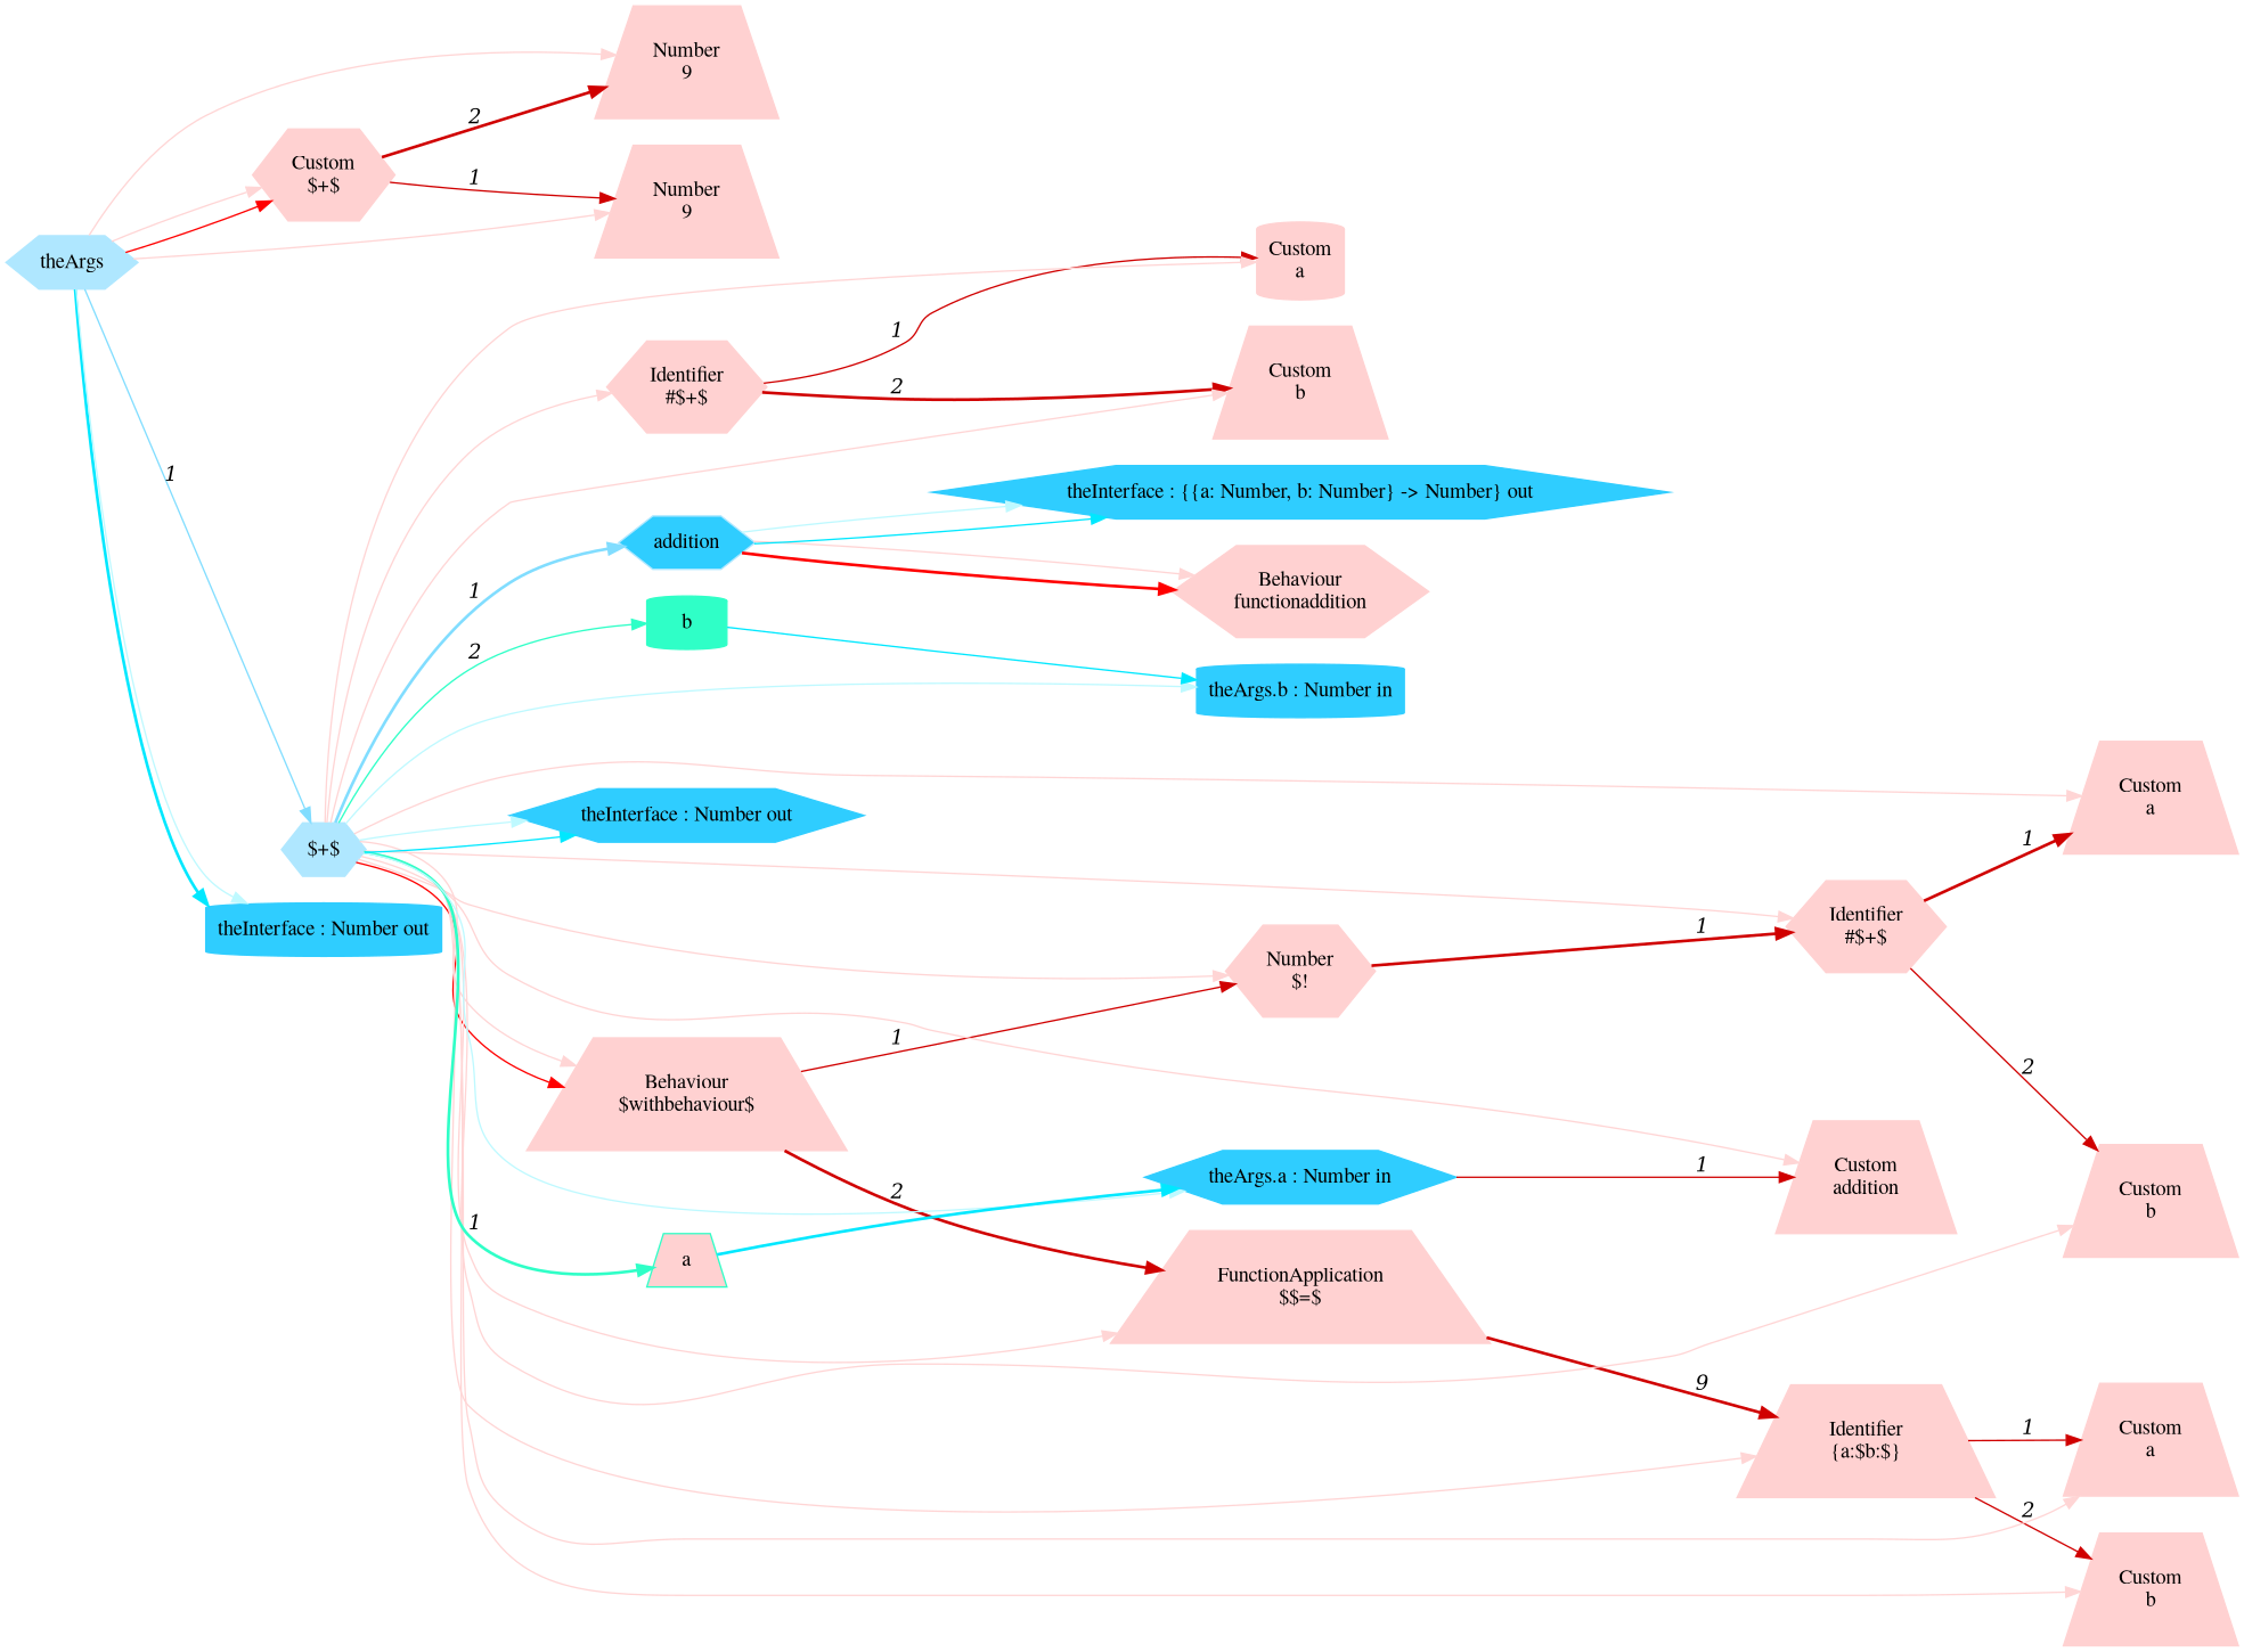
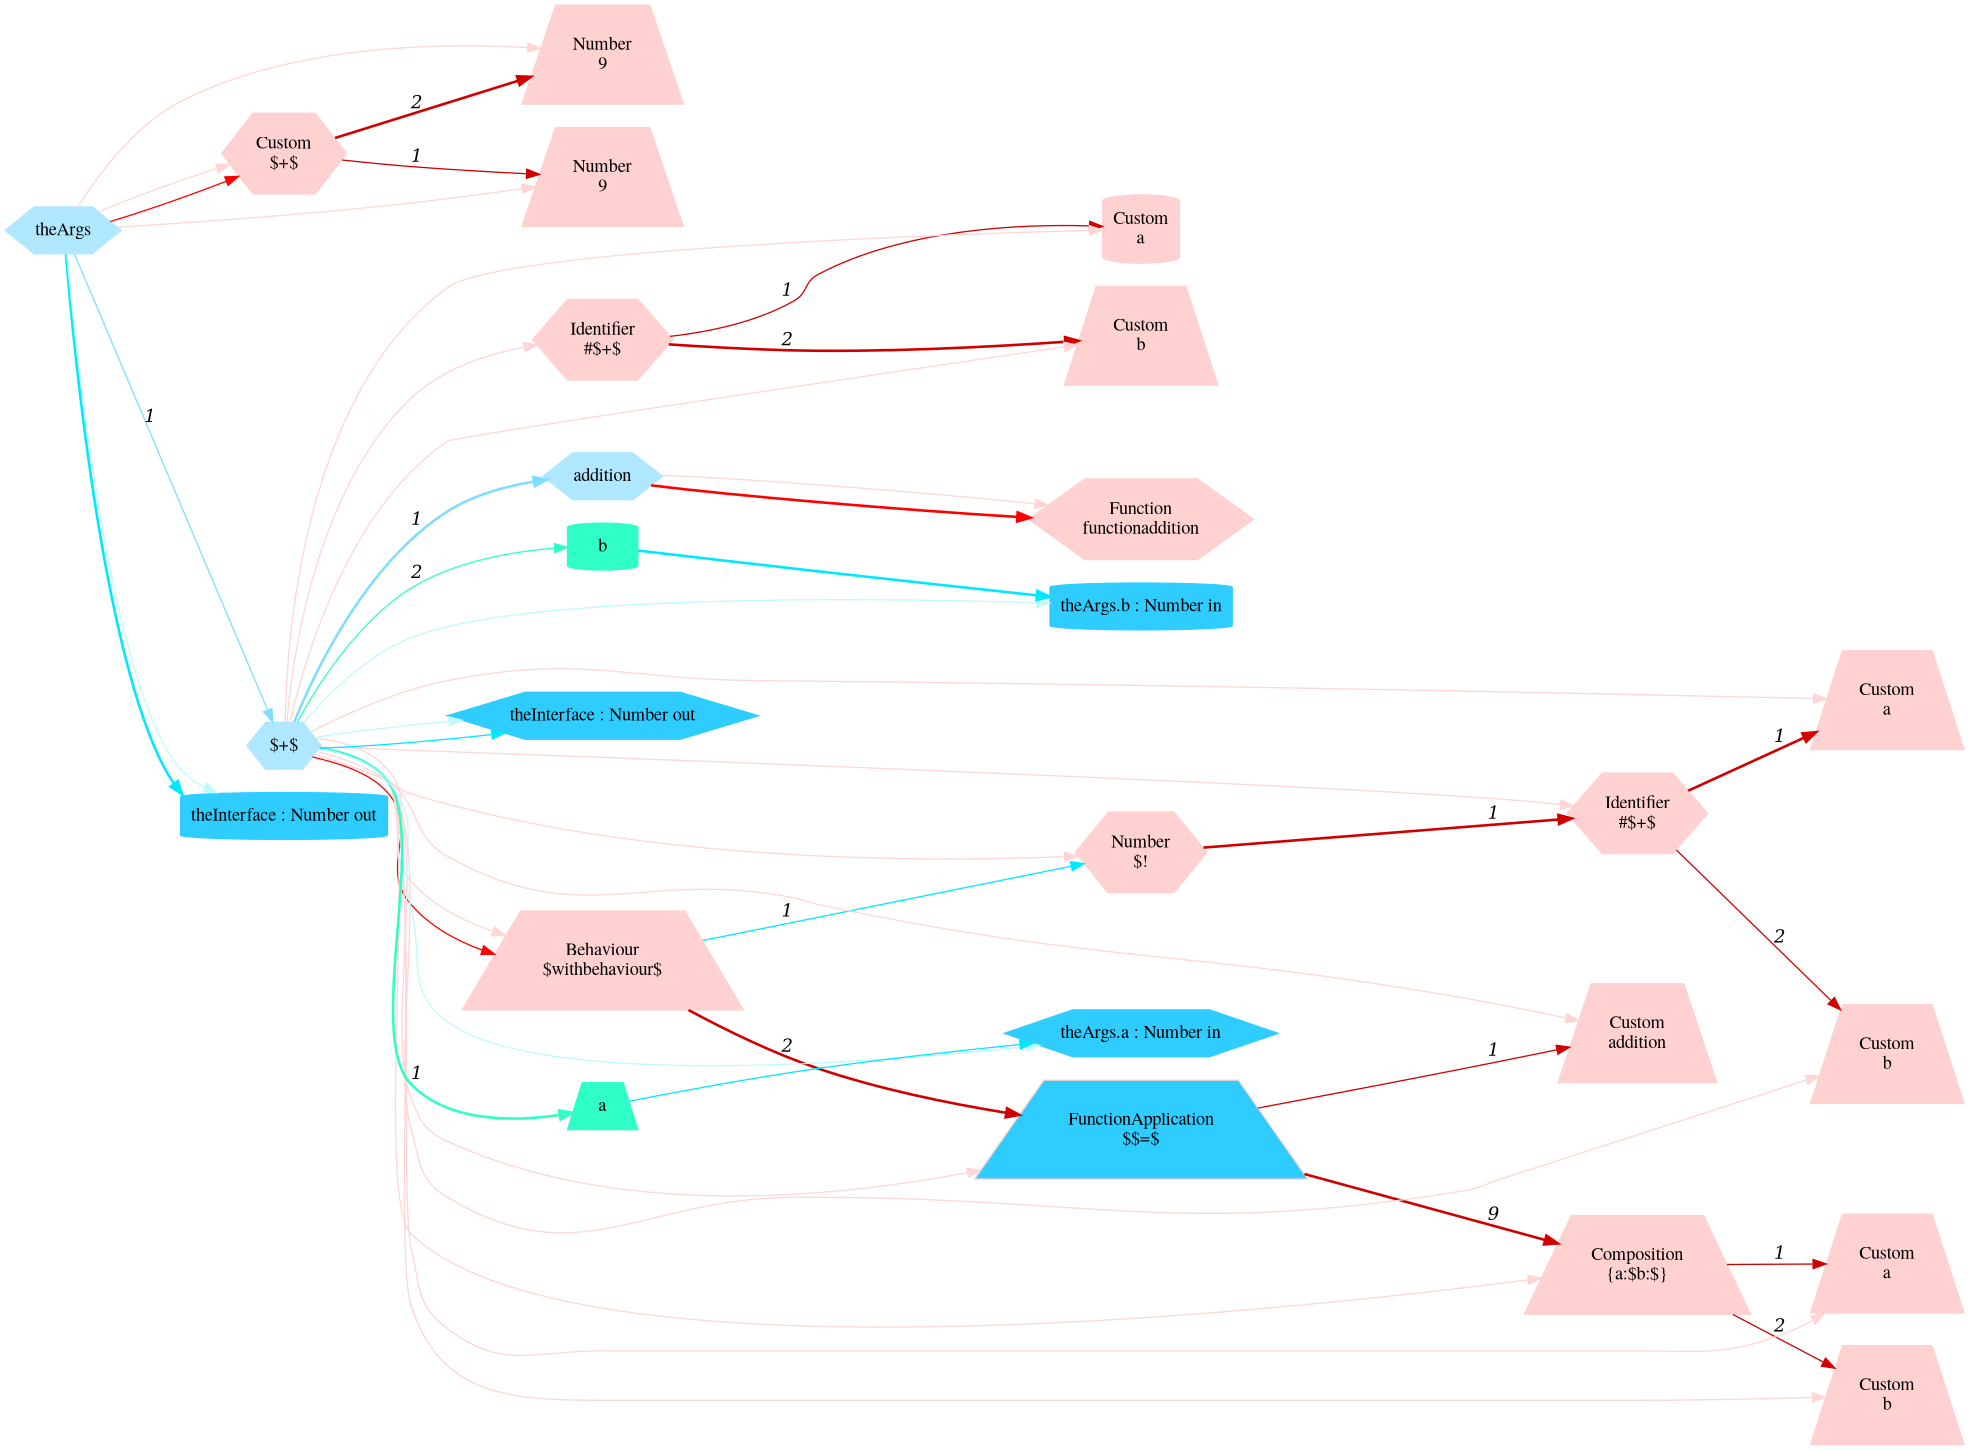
  digraph {
    rankdir=LR
    node [color="#ffd1d1" fontname=Times shape=trapezium style=filled]
    edge [arrowHead=normal arrowsize=1 color="#ffd5d5" dir=forward fontname="Times-Italic"]
-   n1 [label="Behaviour\nfunctionaddition" shape=hexagon]
+   n1 [label="Function\nfunctionaddition" shape=hexagon]
    n2 [label="Behaviour\n$withbehaviour$"]
    n3 [label="Number\n$!" shape=hexagon]
-   n4 [label="FunctionApplication\n$$=$"]
+   n4 [label="FunctionApplication\n$$=$" fillcolor="#2fcdff"]
    n5 [label="Identifier\n#$+$" shape=hexagon]
    n6 [label="Custom\naddition"]
-   n7 [label="Identifier\n{a:$b:$}"]
+   n7 [label="Composition\n{a:$b:$}"]
    n8 [label="Custom\na"]
    n9 [label="Custom\nb"]
    n10 [label="Custom\na"]
    n11 [label="Custom\nb"]
    n12 [label="Identifier\n#$+$" shape=hexagon]
    n13 [label="Custom\na" shape=cylinder]
    n14 [label="Custom\nb"]
    n15 [label="Custom\n$+$" shape=hexagon]
    n16 [label="Number\n9"]
    n17 [label="Number\n9"]
    n18 [color="#afe7ff" label=theArgs shape=hexagon]
    n19 [color="#afe7ff" label="$+$" shape=hexagon]
    n20 [color="#2fcdff" label="theInterface : Number out" shape=cylinder]
-   n21 [color="#afe7ff" label=addition shape=hexagon fillcolor="#2fcdff"]
-   n22 [color="#2fffc7" label=a fillcolor="#ffd1d1"]
+   n21 [color="#afe7ff" label=addition shape=hexagon]
+   n22 [color="#2fffc7" label=a]
    n23 [color="#2fffc7" label=b shape=cylinder]
    n24 [color="#2fcdff" label="theArgs.a : Number in" shape=hexagon]
    n25 [color="#2fcdff" label="theArgs.b : Number in" shape=cylinder]
    n26 [color="#2fcdff" label="theInterface : Number out" shape=hexagon]
-   n27 [color="#2fcdff" label="theInterface : {{a: Number, b: Number} -> Number} out" shape=hexagon]
-   n2 -> n3 [color="#d00000" label=1 style=solid]
+   n2 -> n3 [color="#00e8ff" label=1 style=solid]
    n2 -> n4 [color="#d00000" label=2 style=bold]
    n3 -> n5 [color="#d00000" label=1 style=bold]
-   n24 -> n6 [color="#d00000" label=1 style=solid]
+   n4 -> n6 [color="#d00000" label=1 style=solid]
    n4 -> n7 [color="#d00000" label=9 style=bold]
    n5 -> n8 [color="#d00000" label=1 style=bold]
    n5 -> n9 [color="#d00000" label=2 style=solid]
    n7 -> n10 [color="#d00000" label=1 style=solid]
    n7 -> n11 [color="#d00000" label=2 style=solid]
    n12 -> n13 [color="#d00000" label=1 style=solid]
    n12 -> n14 [color="#d00000" label=2 style=bold]
    n15 -> n16 [color="#d00000" label=1 style=solid]
    n15 -> n17 [color="#d00000" label=2 style=bold]
    n18 -> n15 [color="#ff0000" style=solid]
    n18 -> n15
    n18 -> n16
    n18 -> n17
    n18 -> n19 [color="#81ddff" label=1 style=solid]
    n18 -> n20 [color="#00e8ff" style=bold]
    n18 -> n20 [color="#bef9ff"]
    n19 -> n2 [color="#ff0000" style=solid]
    n19 -> n2
    n19 -> n3
    n19 -> n4
    n19 -> n5
    n19 -> n6
    n19 -> n7
    n19 -> n8
    n19 -> n9
    n19 -> n10
    n19 -> n11
    n19 -> n12
    n19 -> n13
    n19 -> n14
    n19 -> n21 [color="#81ddff" label=1 style=bold]
    n19 -> n22 [color="#2fffc7" label=1 style=bold]
    n19 -> n23 [color="#2fffc7" label=2 style=solid]
    n19 -> n24 [color="#bef9ff"]
    n19 -> n25 [color="#bef9ff"]
    n19 -> n26 [color="#00e8ff" style=solid]
    n19 -> n26 [color="#bef9ff"]
    n21 -> n1 [color="#ff0000" style=bold]
    n21 -> n1
-   n21 -> n27 [color="#00e8ff" style=solid]
-   n21 -> n27 [color="#bef9ff"]
-   n22 -> n24 [color="#00e8ff" style=bold]
-   n23 -> n25 [color="#00e8ff" style=solid]
+   n22 -> n24 [color="#00e8ff" style=solid]
+   n23 -> n25 [color="#00e8ff" style=bold]
  }
